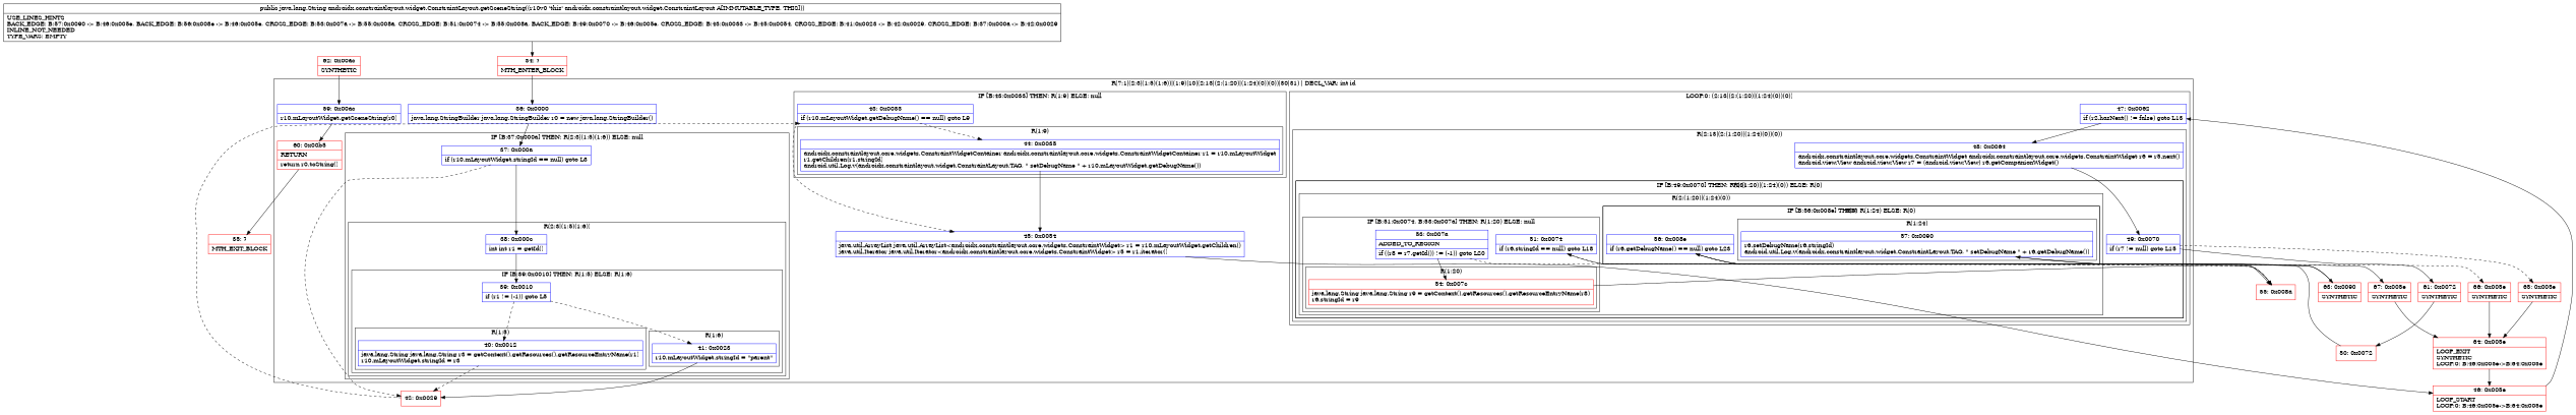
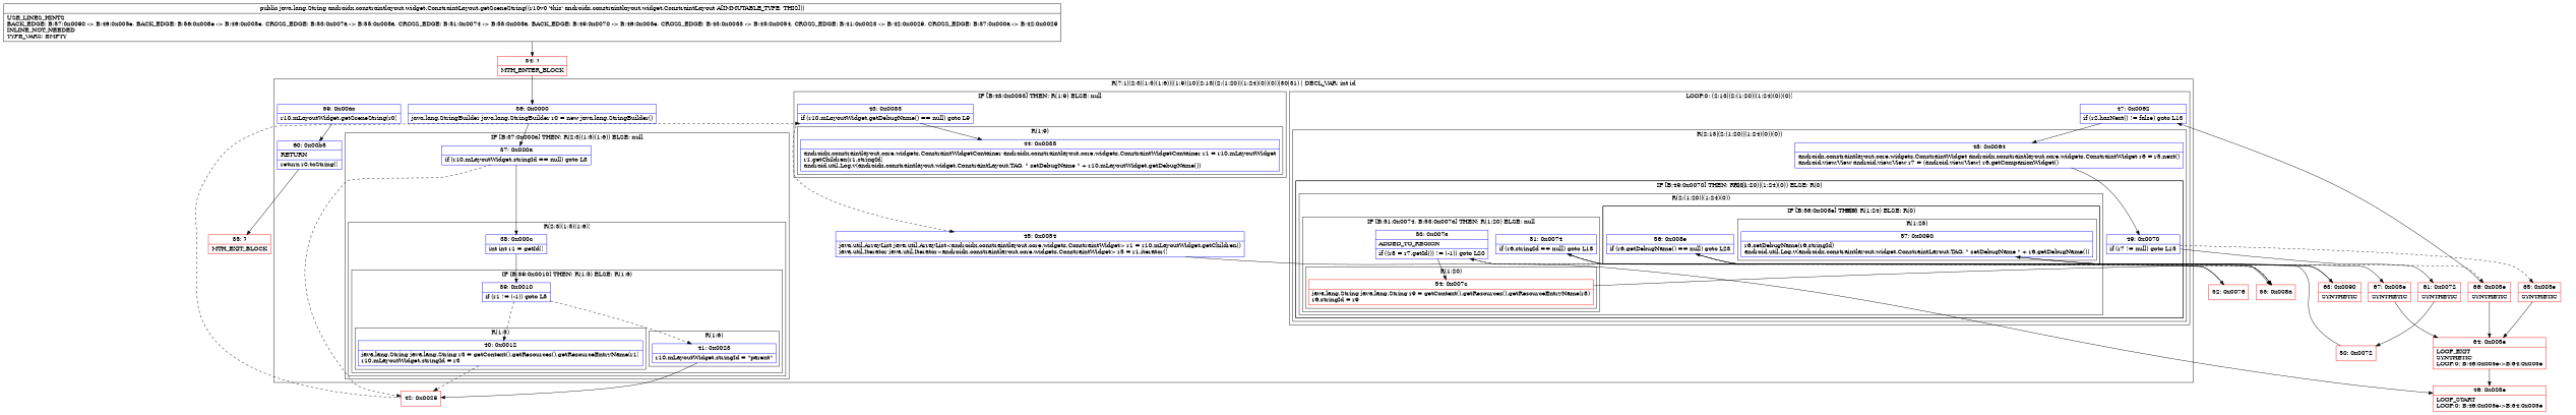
  digraph {
    node [color=blue shape=record]
    n1 [label="{40\:\ 0x0012|java.lang.String java.lang.String r3 = getContext().getResources().getResourceEntryName(r1)\lr10.mLayoutWidget.stringId = r3\l}"]
    n2 [label="{41\:\ 0x0023|r10.mLayoutWidget.stringId = \"parent\"\l}"]
    n3 [label="{39\:\ 0x0010|if (r1 != (\-1)) goto L5\l}"]
    n4 [label="{38\:\ 0x000c|int int r1 = getId()\l}"]
    n5 [label="{37\:\ 0x000a|if (r10.mLayoutWidget.stringId == null) goto L3\l}"]
    n6 [label="{44\:\ 0x0035|androidx.constraintlayout.core.widgets.ConstraintWidgetContainer androidx.constraintlayout.core.widgets.ConstraintWidgetContainer r1 = r10.mLayoutWidget\lr1.getChildren(r1.stringId)\landroid.util.Log.v(androidx.constraintlayout.widget.ConstraintLayout.TAG, \" setDebugName \" + r10.mLayoutWidget.getDebugName())\l}"]
    n7 [label="{43\:\ 0x0033|if (r10.mLayoutWidget.getDebugName() == null) goto L9\l}"]
    n8 [color=red label="{54\:\ 0x007c|java.lang.String java.lang.String r9 = getContext().getResources().getResourceEntryName(r8)\lr6.stringId = r9\l}"]
    n9 [label="{51\:\ 0x0074|if (r6.stringId == null) goto L18\l}"]
    n10 [label="{53\:\ 0x007a|ADDED_TO_REGION\l|if ((r8 = r7.getId()) != (\-1)) goto L20\l}"]
    n11 [label="{57\:\ 0x0090|r6.setDebugName(r6.stringId)\landroid.util.Log.v(androidx.constraintlayout.widget.ConstraintLayout.TAG, \" setDebugName \" + r6.getDebugName())\l}"]
    n12 [label="{56\:\ 0x008e|if (r6.getDebugName() == null) goto L23\l}"]
    n13 [label="{49\:\ 0x0070|if (r7 != null) goto L15\l}"]
    n14 [label="{48\:\ 0x0064|androidx.constraintlayout.core.widgets.ConstraintWidget androidx.constraintlayout.core.widgets.ConstraintWidget r6 = r5.next()\landroid.view.View android.view.View r7 = (android.view.View) r6.getCompanionWidget()\l}"]
    n15 [label="{47\:\ 0x0062|if (r2.hasNext() != false) goto L13\l}"]
    n16 [label="{36\:\ 0x0000|java.lang.StringBuilder java.lang.StringBuilder r0 = new java.lang.StringBuilder()\l}"]
    n17 [label="{45\:\ 0x0054|java.util.ArrayList java.util.ArrayList\<androidx.constraintlayout.core.widgets.ConstraintWidget\> r1 = r10.mLayoutWidget.getChildren()\ljava.util.Iterator java.util.Iterator\<androidx.constraintlayout.core.widgets.ConstraintWidget\> r5 = r1.iterator()\l}"]
    n18 [label="{59\:\ 0x00ac|r10.mLayoutWidget.getSceneString(r0)\l}"]
-   n19 [color=red label="{60\:\ 0x00b5|RETURN\l|return r0.toString()\l}"]
+   n19 [label="{60\:\ 0x00b5|RETURN\l|return r0.toString()\l}"]
    n20 [color=red label="{42\:\ 0x0029}"]
    n21 [color=red label="{55\:\ 0x008a}"]
+   n22 [color=red label="{52\:\ 0x0076}"]
    n23 [color=red label="{67\:\ 0x005e|SYNTHETIC\l}"]
    n24 [color=red label="{63\:\ 0x0090|SYNTHETIC\l}"]
    n25 [color=red label="{66\:\ 0x005e|SYNTHETIC\l}"]
    n26 [color=red label="{61\:\ 0x0072|SYNTHETIC\l}"]
    n27 [color=red label="{65\:\ 0x005e|SYNTHETIC\l}"]
    n28 [color=red label="{46\:\ 0x005e|LOOP_START\lLOOP:0: B:46:0x005e\-\>B:64:0x005e\l}"]
    n29 [color=red label="{35\:\ ?|MTH_EXIT_BLOCK\l}"]
-   n30 [color=red label="{62\:\ 0x00ac|SYNTHETIC\l}"]
    n31 [color=red label="{50\:\ 0x0072}"]
    n32 [color=red label="{64\:\ 0x005e|LOOP_EXIT\lSYNTHETIC\lLOOP:0: B:46:0x005e\-\>B:64:0x005e\l}"]
    n33 [color=red label="{34\:\ ?|MTH_ENTER_BLOCK\l}"]
    n34 [label="{public java.lang.String androidx.constraintlayout.widget.ConstraintLayout.getSceneString((r10v0 'this' androidx.constraintlayout.widget.ConstraintLayout A[IMMUTABLE_TYPE, THIS]))  | USE_LINES_HINTS\lBACK_EDGE: B:57:0x0090 \-\> B:46:0x005e, BACK_EDGE: B:56:0x008e \-\> B:46:0x005e, CROSS_EDGE: B:53:0x007a \-\> B:55:0x008a, CROSS_EDGE: B:51:0x0074 \-\> B:55:0x008a, BACK_EDGE: B:49:0x0070 \-\> B:46:0x005e, CROSS_EDGE: B:43:0x0033 \-\> B:45:0x0054, CROSS_EDGE: B:41:0x0023 \-\> B:42:0x0029, CROSS_EDGE: B:37:0x000a \-\> B:42:0x0029\lINLINE_NOT_NEEDED\lTYPE_VARS: EMPTY\l}" color=""]
    subgraph cluster_1 {
      label="R(7:1|(2:3|(1:5)(1:6))|(1:9)|10|(2:13|(2:(1:20)|(1:24)(0))(0))|30|31) | DECL_VAR: int id\l"
      n16
      n17
      n18
      n19
      subgraph cluster_2 {
        label="IF [B:37:0x000a] THEN: R(2:3|(1:5)(1:6)) ELSE: null"
        n5
        subgraph cluster_3 {
          label="R(2:3|(1:5)(1:6))"
          n4
          subgraph cluster_4 {
            label="IF [B:39:0x0010] THEN: R(1:5) ELSE: R(1:6)"
            n3
            subgraph cluster_5 {
              label="R(1:5)"
              n1
            }
            subgraph cluster_6 {
              label="R(1:6)"
              n2
            }
          }
        }
      }
      subgraph cluster_7 {
        label="IF [B:43:0x0033] THEN: R(1:9) ELSE: null"
        n7
        subgraph cluster_8 {
          label="R(1:9)"
          n6
        }
      }
      subgraph cluster_9 {
        label="LOOP:0: (2:13|(2:(1:20)|(1:24)(0))(0))"
        n15
        subgraph cluster_10 {
          label="R(2:13|(2:(1:20)|(1:24)(0))(0))"
          n14
          subgraph cluster_11 {
            label="IF [B:49:0x0070] THEN: R(2:(1:20)|(1:24)(0)) ELSE: R(0)"
            n13
            subgraph cluster_12 {
              label="R(2:(1:20)|(1:24)(0))"
              subgraph cluster_13 {
                label="IF [B:51:0x0074, B:53:0x007a] THEN: R(1:20) ELSE: null"
                n9
                n10
                subgraph cluster_14 {
                  label="R(1:20)"
                  n8
                }
              }
              subgraph cluster_15 {
                label="IF [B:56:0x008e] THEN: R(1:24) ELSE: R(0)"
                n12
                subgraph cluster_16 {
-                 label="R(1:24)"
+                 label="R(1:25)"
                  n11
                }
                subgraph cluster_17 {
                  label="R(0)"
                }
              }
            }
            subgraph cluster_18 {
              label="R(0)"
            }
          }
        }
      }
    }
    n1 -> n20 [style=dashed]
    n2 -> n20
    n3 -> n1 [style=dashed]
    n3 -> n2 [style=dashed]
    n4 -> n3
    n5 -> n4
    n5 -> n20 [style=dashed]
-   n6 -> n17
-   n7 -> n6 [style=dashed]
+   n7 -> n6
    n7 -> n17 [style=dashed]
    n8 -> n21
    n9 -> n21 [style=dashed]
+   n9 -> n22
    n10 -> n8
    n10 -> n21 [style=dashed]
    n11 -> n23
    n12 -> n24
    n12 -> n25 [style=dashed]
    n13 -> n26
    n13 -> n27 [style=dashed]
    n14 -> n13
    n15 -> n14
    n16 -> n5
    n17 -> n28
    n18 -> n19
    n19 -> n29
    n20 -> n7 [style=dashed]
    n21 -> n12
+   n22 -> n10
    n23 -> n32
    n24 -> n11
    n25 -> n32
    n26 -> n31
    n27 -> n32
-   n28 -> n15
-   n30 -> n18
+   n25 -> n15
    n31 -> n9
    n32 -> n28
    n33 -> n16
    n34 -> n33
  }
